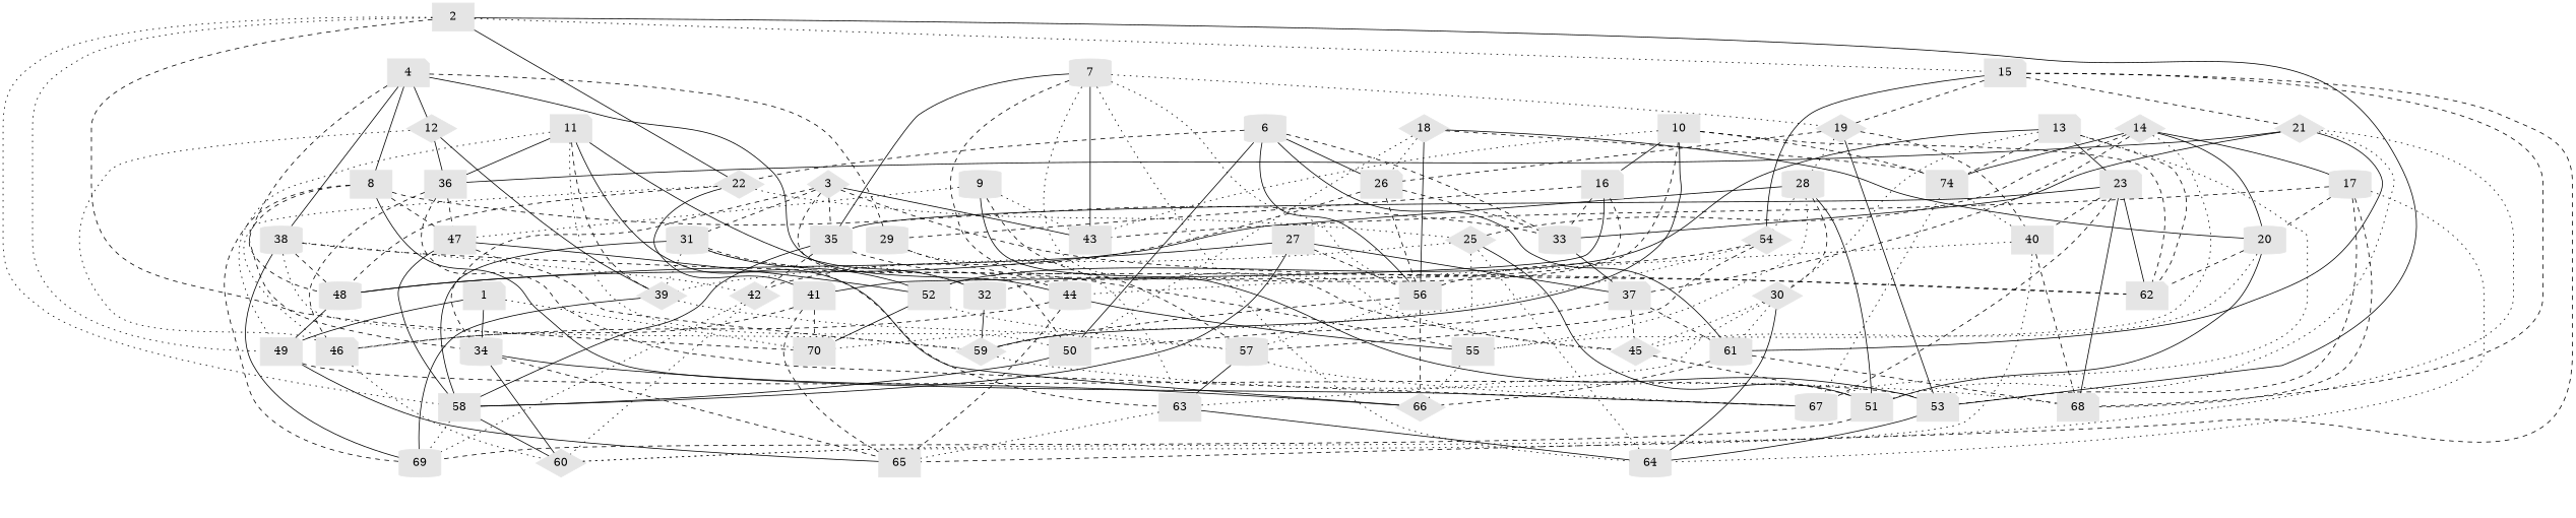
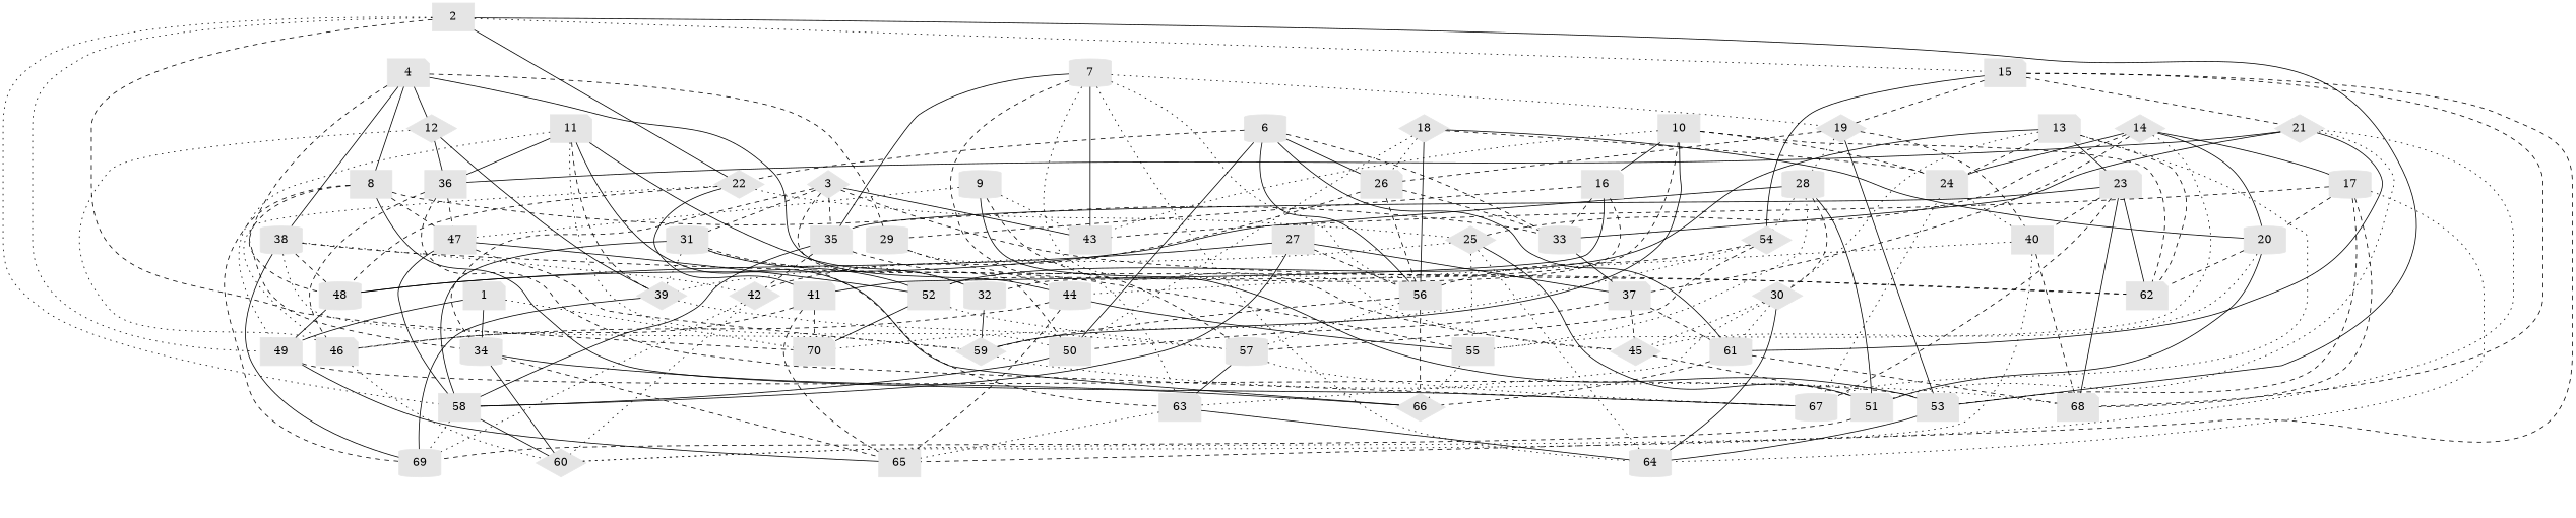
  graph {
    node [color=gray90 shape=note style=filled]
    edge [style=dashed weight=1.0]
    34 [shape=cylinder]
    1
    49
    70
    66 [shape=diamond]
    65 [shape=box]
    60 [shape=diamond]
    53
    2 [shape=box]
    15
    22 [shape=diamond]
    58 [shape=box]
    19 [shape=diamond]
    21 [shape=diamond]
    54 [shape=diamond]
    68
    48 [shape=cylinder]
    46
    25 [shape=diamond]
    41
    64 [shape=cylinder]
    69 [shape=cylinder]
    3 [shape=diamond]
    31 [shape=cylinder]
    35
    43 [shape=box]
    50 [shape=box]
    62
    32 [shape=cylinder]
    39 [shape=diamond]
    52 [shape=box]
    63
    42 [shape=diamond]
    55 [shape=box]
    8 [shape=box]
    4
    12 [shape=diamond]
    29 [shape=cylinder]
    38 [shape=cylinder]
    44 [shape=cylinder]
    33 [shape=cylinder]
    47 [shape=box]
    67 [shape=cylinder]
    36 [shape=box]
    59 [shape=diamond]
    6 [shape=cylinder]
    26
    56 [shape=box]
    61 [shape=cylinder]
    37
    57 [shape=cylinder]
    7 [shape=cylinder]
    45 [shape=diamond]
    28 [shape=cylinder]
    40 [shape=box]
    51
    9 [shape=cylinder]
    10 [shape=box]
    16
-   24 [label=74]
+   24
    11
    13
    23
    30 [shape=diamond]
    14 [shape=diamond]
    17 [shape=cylinder]
    20 [shape=cylinder]
    18 [shape=diamond]
    27 [shape=box]
    34 -- 66 [style=solid]
    34 -- 65
    34 -- 60 [style=solid]
    1 -- 34 [style=solid]
    1 -- 49 [style=solid]
    1 -- 70 [style=dotted weight=2.0]
    49 -- 65 [style=solid]
    49 -- 53
    53 -- 64 [style=solid]
    2 -- 49 [style=dotted]
    2 -- 70
    2 -- 53 [style=solid]
    2 -- 15 [style=dotted]
    2 -- 22 [style=solid]
    2 -- 58 [style=dotted]
    15 -- 65
    15 -- 19
    15 -- 21
    15 -- 54 [style=solid]
    15 -- 68
    22 -- 48
    22 -- 46 [style=dotted]
    22 -- 25 [style=dotted]
    22 -- 41 [style=solid]
    58 -- 60 [style=solid]
    58 -- 69 [style=dotted]
    19 -- 53 [style=solid]
    19 -- 26
    19 -- 28 [style=dotted]
    19 -- 40
    21 -- 60 [style=dotted]
    21 -- 33 [style=solid]
    21 -- 36 [style=solid]
    21 -- 61 [style=solid]
    21 -- 51 [style=dotted]
    54 -- 70 [style=dotted]
    54 -- 56
    54 -- 57 [weight=2.0]
    48 -- 49 [style=solid]
    46 -- 60 [style=dotted]
    25 -- 64 [style=dotted]
    25 -- 39 [style=dotted]
    25 -- 55 [style=dotted]
    25 -- 51 [style=solid]
    41 -- 70
    41 -- 65
    41 -- 46
    3 -- 34
    3 -- 31
    3 -- 35
    3 -- 43 [style=solid]
    3 -- 50
    3 -- 62
    31 -- 58 [style=solid]
    31 -- 32 [style=dotted]
    31 -- 39 [style=dotted]
    31 -- 52 [style=solid]
    31 -- 63
    35 -- 58 [style=solid]
    35 -- 42
    35 -- 55
    50 -- 58 [style=solid]
    32 -- 59 [style=solid]
    39 -- 69 [style=solid]
    39 -- 57 [style=dotted]
    52 -- 70 [style=solid]
    52 -- 57 [style=dotted]
    63 -- 65 [style=dotted]
    63 -- 64 [style=solid]
    42 -- 60 [style=dotted]
    42 -- 69 [style=dotted]
    55 -- 66 [style=dotted]
    8 -- 34
    8 -- 69
    8 -- 33
    8 -- 47
    8 -- 67 [style=solid]
    4 -- 48
    4 -- 8 [style=solid]
    4 -- 12 [style=solid]
    4 -- 29
    4 -- 38 [style=solid]
    4 -- 44 [style=solid]
    12 -- 46 [style=dotted]
    12 -- 39 [style=solid]
    12 -- 36 [style=solid]
    29 -- 63 [style=dotted]
    29 -- 44
    38 -- 48
    38 -- 69 [style=solid]
    38 -- 62
    38 -- 42 [style=dotted]
    38 -- 59 [style=dotted]
    44 -- 65
    44 -- 46
    44 -- 55 [style=solid]
    33 -- 37 [style=solid]
    47 -- 58 [style=solid]
    47 -- 52 [style=solid]
    47 -- 59
    36 -- 46
    36 -- 47
    36 -- 67
    59 -- 68 [style=dotted]
    6 -- 22
    6 -- 50 [style=solid]
    6 -- 33
    6 -- 26 [style=solid]
    6 -- 56 [style=solid]
    6 -- 61 [style=solid]
    26 -- 42
    26 -- 33
    26 -- 56
    56 -- 66
    56 -- 59
    56 -- 57 [style=dotted]
    61 -- 66
    61 -- 68
    37 -- 50
    37 -- 61
    37 -- 45
    57 -- 63 [style=solid]
    57 -- 67 [style=dotted]
    7 -- 19 [style=dotted]
    7 -- 64 [style=dotted]
    7 -- 35 [style=solid]
    7 -- 43 [style=solid weight=2.0]
    7 -- 56 [style=dotted]
    7 -- 57
    7 -- 45 [style=dotted]
    45 -- 51
    28 -- 54 [style=dotted]
    28 -- 48 [style=solid]
    28 -- 55 [style=dotted]
    28 -- 51 [style=solid]
    28 -- 30
    40 -- 60 [style=dotted]
    40 -- 68
    40 -- 44 [style=dotted]
    51 -- 69
    9 -- 53 [style=solid]
    9 -- 43 [style=dotted]
    9 -- 47 [style=dotted]
    9 -- 45
    10 -- 43 [style=dotted]
    10 -- 62
    10 -- 32
    10 -- 59 [style=solid]
    10 -- 16 [style=solid]
    10 -- 24
    16 -- 41 [style=solid weight=2.0]
    16 -- 52
    16 -- 29
    16 -- 33
    24 -- 67 [style=dotted]
    24 -- 40 [style=dotted]
    11 -- 49 [style=dotted]
    11 -- 66 [style=solid]
    11 -- 50 [style=dotted]
    11 -- 32 [style=solid]
    11 -- 39
    11 -- 36 [style=solid]
    13 -- 62
    13 -- 52 [style=solid]
    13 -- 67 [style=dotted]
    13 -- 24
    13 -- 23 [style=solid]
    13 -- 30 [style=dotted]
    23 -- 68 [style=solid]
    23 -- 35 [style=solid]
    23 -- 62 [style=solid]
    23 -- 67
    23 -- 40
    30 -- 64 [style=solid]
    30 -- 63 [style=dotted]
    30 -- 61 [style=dotted]
    30 -- 45 [style=dotted]
    14 -- 25
    14 -- 55 [style=dotted]
    14 -- 37
    14 -- 24 [style=solid]
    14 -- 17 [style=solid]
    14 -- 20 [style=solid]
    17 -- 53
    17 -- 68
    17 -- 64 [style=dotted]
    17 -- 43
    17 -- 20
    20 -- 62
    20 -- 45 [style=dotted]
    20 -- 51 [style=solid]
    18 -- 50 [style=dotted]
    18 -- 26 [style=dotted]
    18 -- 56 [style=solid weight=2.0]
    18 -- 24
    18 -- 20 [style=solid]
    27 -- 58 [style=solid]
    27 -- 48 [style=solid]
    27 -- 56
    27 -- 37 [style=solid]
  }
